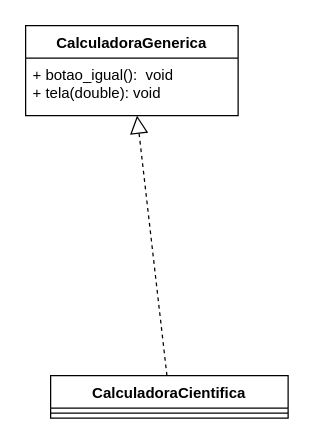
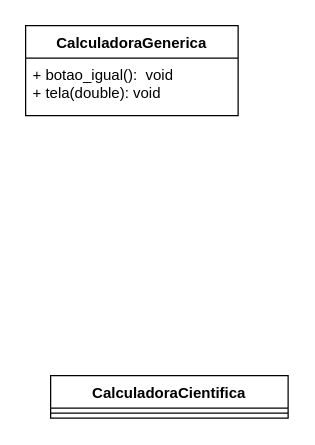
  <mxCell id="0" />
  <mxCell id="1" parent="0" />
  <mxCell id="2" value="CalculadoraGenerica" style="swimlane;fontStyle=1;align=center;verticalAlign=top;childLayout=stackLayout;horizontal=1;startSize=26;horizontalStack=0;resizeParent=1;resizeParentMax=0;resizeLast=0;collapsible=1;marginBottom=0;whiteSpace=wrap;html=1;" parent="1" vertex="1"><mxGeometry x="20" y="20" width="170" height="72" as="geometry" /></mxCell>
  <mxCell id="3" value="+ botao_igual():&amp;nbsp; void&lt;div&gt;+ tela(double): void&lt;/div&gt;" style="text;strokeColor=none;fillColor=none;align=left;verticalAlign=top;spacingLeft=4;spacingRight=4;overflow=hidden;rotatable=0;points=[[0,0.5],[1,0.5]];portConstraint=eastwest;whiteSpace=wrap;html=1;" parent="2" vertex="1"><mxGeometry y="26" width="170" height="46" as="geometry" /></mxCell>
  <mxCell id="4" value="CalculadoraCientifica" style="swimlane;fontStyle=1;align=center;verticalAlign=top;childLayout=stackLayout;horizontal=1;startSize=26;horizontalStack=0;resizeParent=1;resizeParentMax=0;resizeLast=0;collapsible=1;marginBottom=0;whiteSpace=wrap;html=1;" parent="1" vertex="1"><mxGeometry x="40" y="300" width="190" height="34" as="geometry" /></mxCell>
  <mxCell id="5" value="" style="line;strokeWidth=1;fillColor=none;align=left;verticalAlign=middle;spacingTop=-1;spacingLeft=3;spacingRight=3;rotatable=0;labelPosition=right;points=[];portConstraint=eastwest;strokeColor=inherit;" parent="4" vertex="1"><mxGeometry y="26" width="190" height="8" as="geometry" /></mxCell>
- <mxCell id="6" value="" style="endArrow=block;dashed=1;endFill=0;endSize=12;html=1;" edge="1" parent="1" source="4" target="2"><mxGeometry width="160" relative="1" as="geometry"><mxPoint x="160" y="270" as="sourcePoint" /><mxPoint x="320" y="270" as="targetPoint" /></mxGeometry></mxCell>
